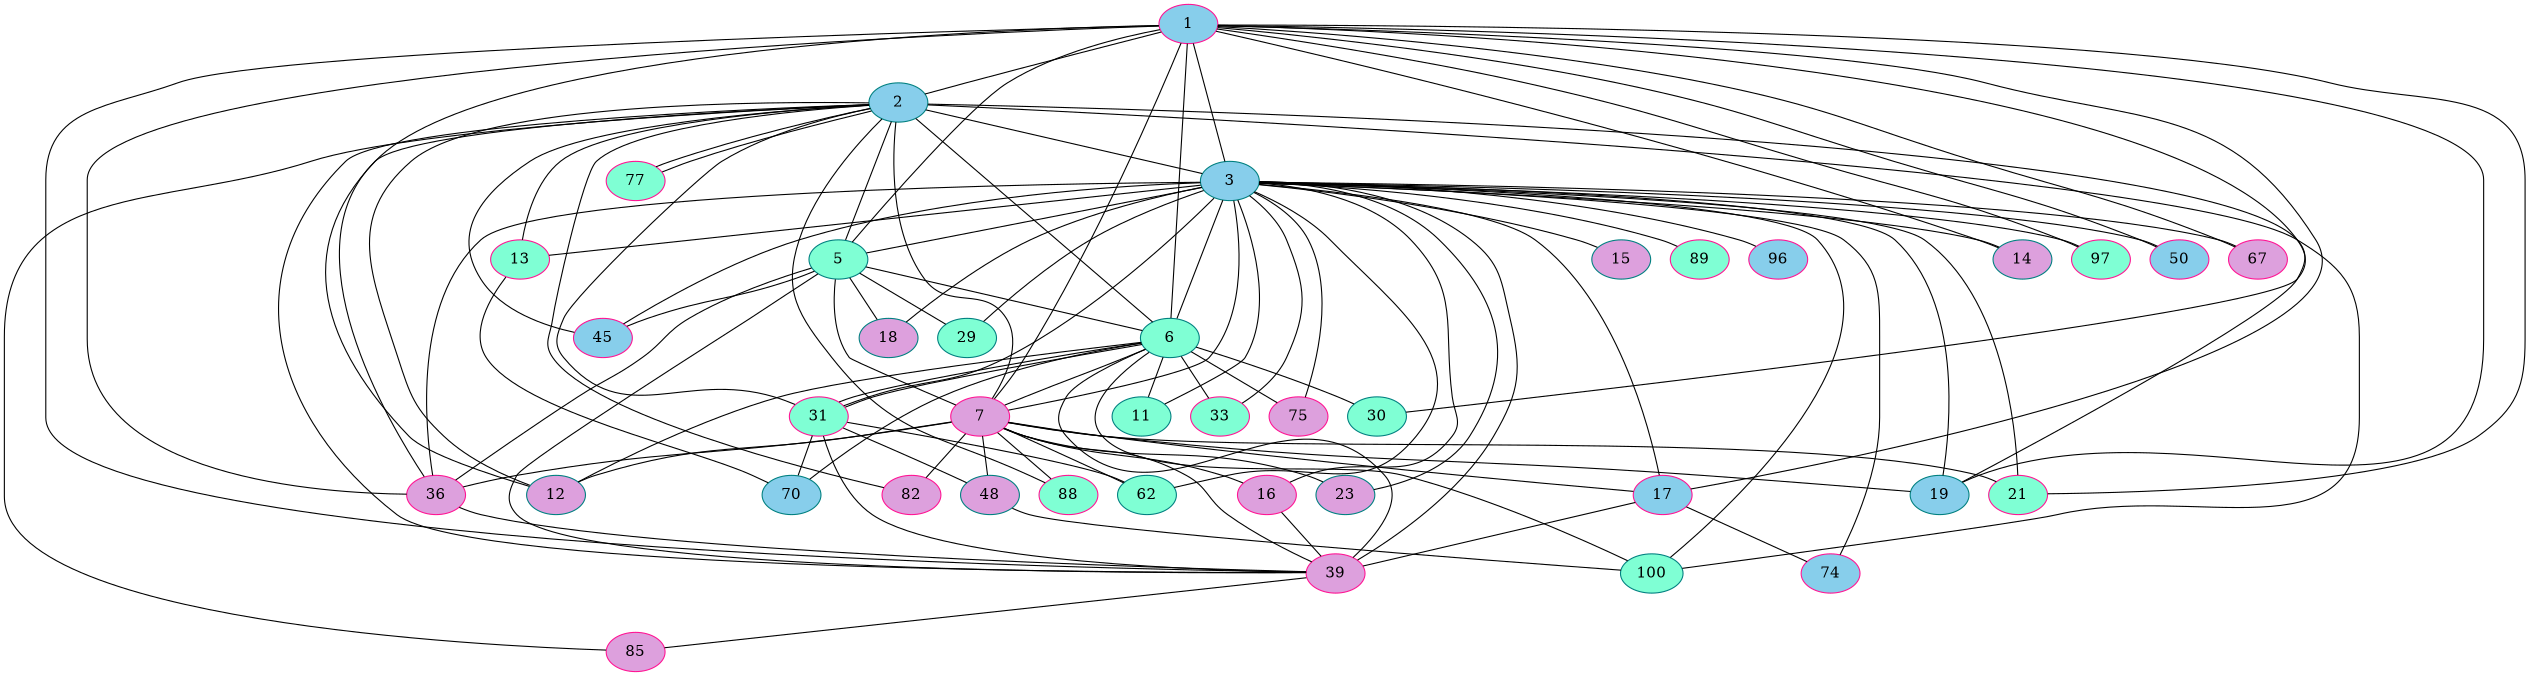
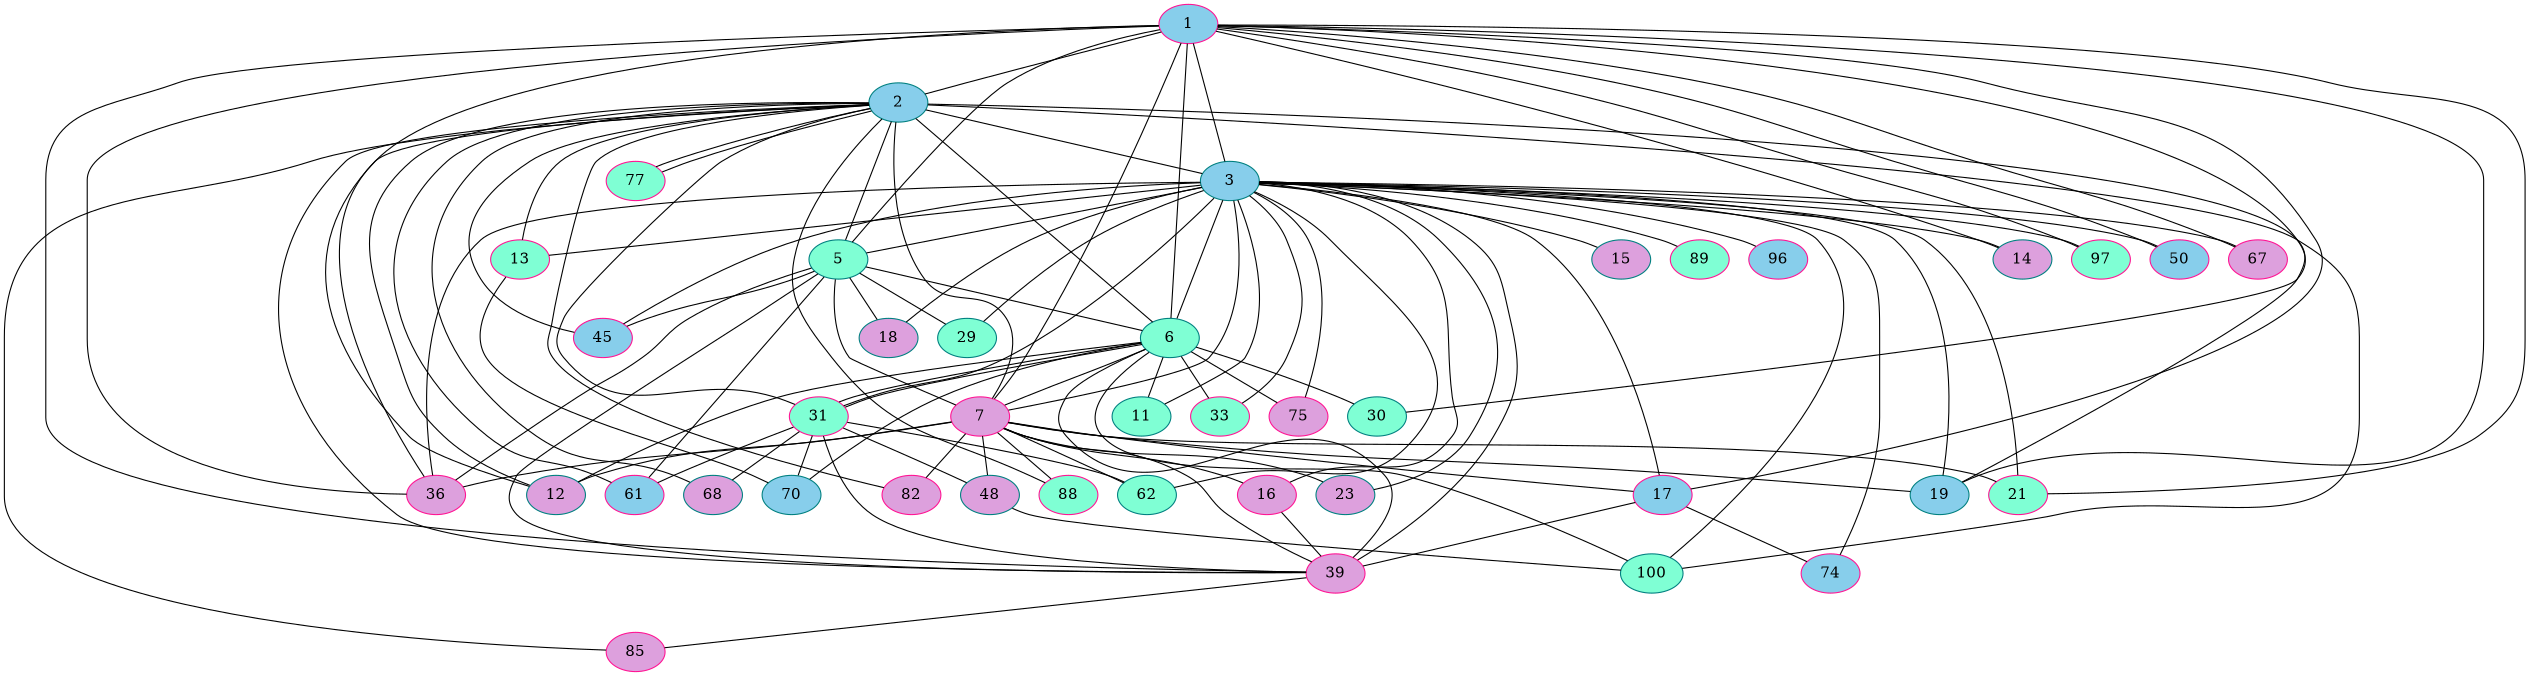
  graph {
    node [color=deeppink fillcolor=aquamarine style=filled]
    1 [fillcolor=skyblue super="+81+25+41"]
    2 [color=teal fillcolor=skyblue super="+37+28+56"]
    3 [color=teal fillcolor=skyblue super="+99+24+72+79+4+60+9"]
    5 [color=teal super="+26+32+40+27"]
    6 [color=teal]
    7 [fillcolor=plum super="+64+98+8+102+132+109+92"]
    12 [color=teal fillcolor=plum super="+135+127"]
    14 [color=teal fillcolor=plum super="+71"]
    17 [fillcolor=skyblue super="+34"]
    19 [color=teal fillcolor=skyblue super="+35"]
    21 [super="+65"]
    30 [color=teal]
    36 [fillcolor=plum super="+38+87"]
    39 [fillcolor=plum super="+118+117+136+76+83+66+58+53+43"]
    n15 [label=97]
    50 [fillcolor=skyblue]
    67 [fillcolor=plum]
    13 [super="+59+90"]
    31 [super="+51"]
    45 [fillcolor=skyblue]
+   61 [fillcolor=skyblue super="+101"]
+   68 [color=teal fillcolor=plum]
    77
    82 [fillcolor=plum]
    85 [fillcolor=plum]
    88
    100 [color=teal super="+126+124"]
    11 [color=teal]
    15 [color=teal fillcolor=plum]
    16 [fillcolor=plum]
    18 [color=teal fillcolor=plum]
    23 [color=teal fillcolor=plum]
    29 [color=teal]
    33 [super="+44"]
    62 [color=teal super="+84"]
    74 [fillcolor=skyblue]
    75 [fillcolor=plum]
    89
    96 [fillcolor=skyblue]
    70 [color=teal fillcolor=skyblue]
    48 [color=teal fillcolor=plum]
    1 -- 2 [weight=3]
    1 -- 3 [weight=4]
    1 -- 5
    1 -- 6 [weight=2]
    1 -- 7 [weight=2]
    1 -- 12 [weight=2]
    1 -- 14
    1 -- 17
    1 -- 19
    1 -- 21
    1 -- 30
    1 -- 36
    1 -- 39
    1 -- n15
    1 -- 50
    1 -- 67
    2 -- 3 [weight=9]
    2 -- 5
    2 -- 6
    2 -- 7 [weight=4]
    2 -- 12
    2 -- 19
    2 -- 36
    2 -- 39
    2 -- 13
    2 -- 31 [weight=2]
    2 -- 45
+   2 -- 61
+   2 -- 68
    2 -- 77
    2 -- 77
    2 -- 82
    2 -- 85
    2 -- 88
    2 -- 100
    3 -- 5 [weight=10]
    3 -- 6 [weight=6]
    3 -- 7 [weight=16]
    3 -- 14 [weight=3]
    3 -- 17
    3 -- 19
    3 -- 21
    3 -- 36 [weight=2]
    3 -- 39 [weight=6]
    3 -- n15
    3 -- 50
    3 -- 67
    3 -- 13 [weight=4]
    3 -- 31 [weight=2]
    3 -- 45
    3 -- 100
    3 -- 11
    3 -- 15 [weight=2]
    3 -- 16 [weight=2]
    3 -- 18 [weight=2]
    3 -- 23
    3 -- 29
    3 -- 33 [weight=4]
    3 -- 62
    3 -- 74
    3 -- 75 [weight=2]
    3 -- 89
    3 -- 96 [weight=2]
    5 -- 6 [weight=2]
    5 -- 7 [weight=4]
    5 -- 36 [weight=2]
    5 -- 39
    5 -- 45
+   5 -- 61
    5 -- 18
    5 -- 29
    6 -- 7 [weight=3]
    6 -- 12
    6 -- 30
    6 -- 39
    6 -- 31
    6 -- 31
    6 -- 100
    6 -- 11
    6 -- 33
    6 -- 75
    6 -- 70
    7 -- 12 [weight=2]
    7 -- 17
    7 -- 19
    7 -- 21
    7 -- 36 [weight=3]
    7 -- 39
    7 -- 82
    7 -- 88
    7 -- 16 [weight=2]
    7 -- 23
    7 -- 62
    7 -- 48
    17 -- 39
    17 -- 74
-   36 -- 39
    39 -- 85
    13 -- 70
    31 -- 39
+   31 -- 61
+   31 -- 68
    31 -- 62
    31 -- 70
    31 -- 48
    16 -- 39
    48 -- 100
  }
